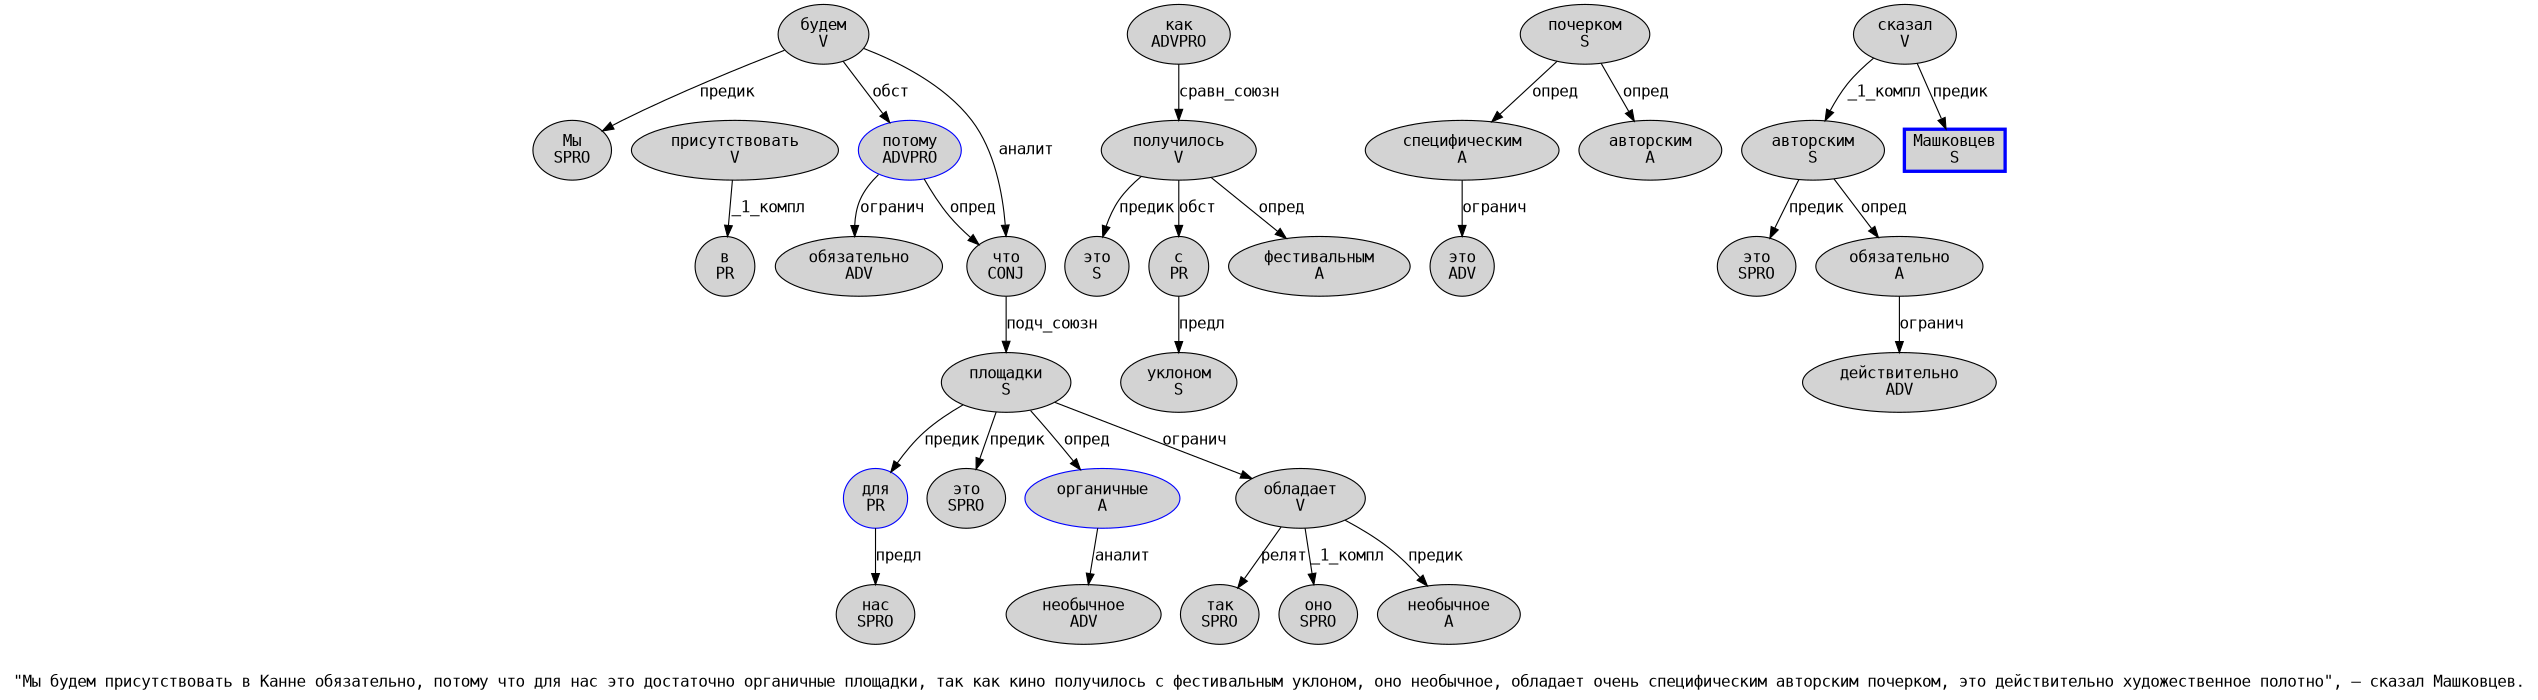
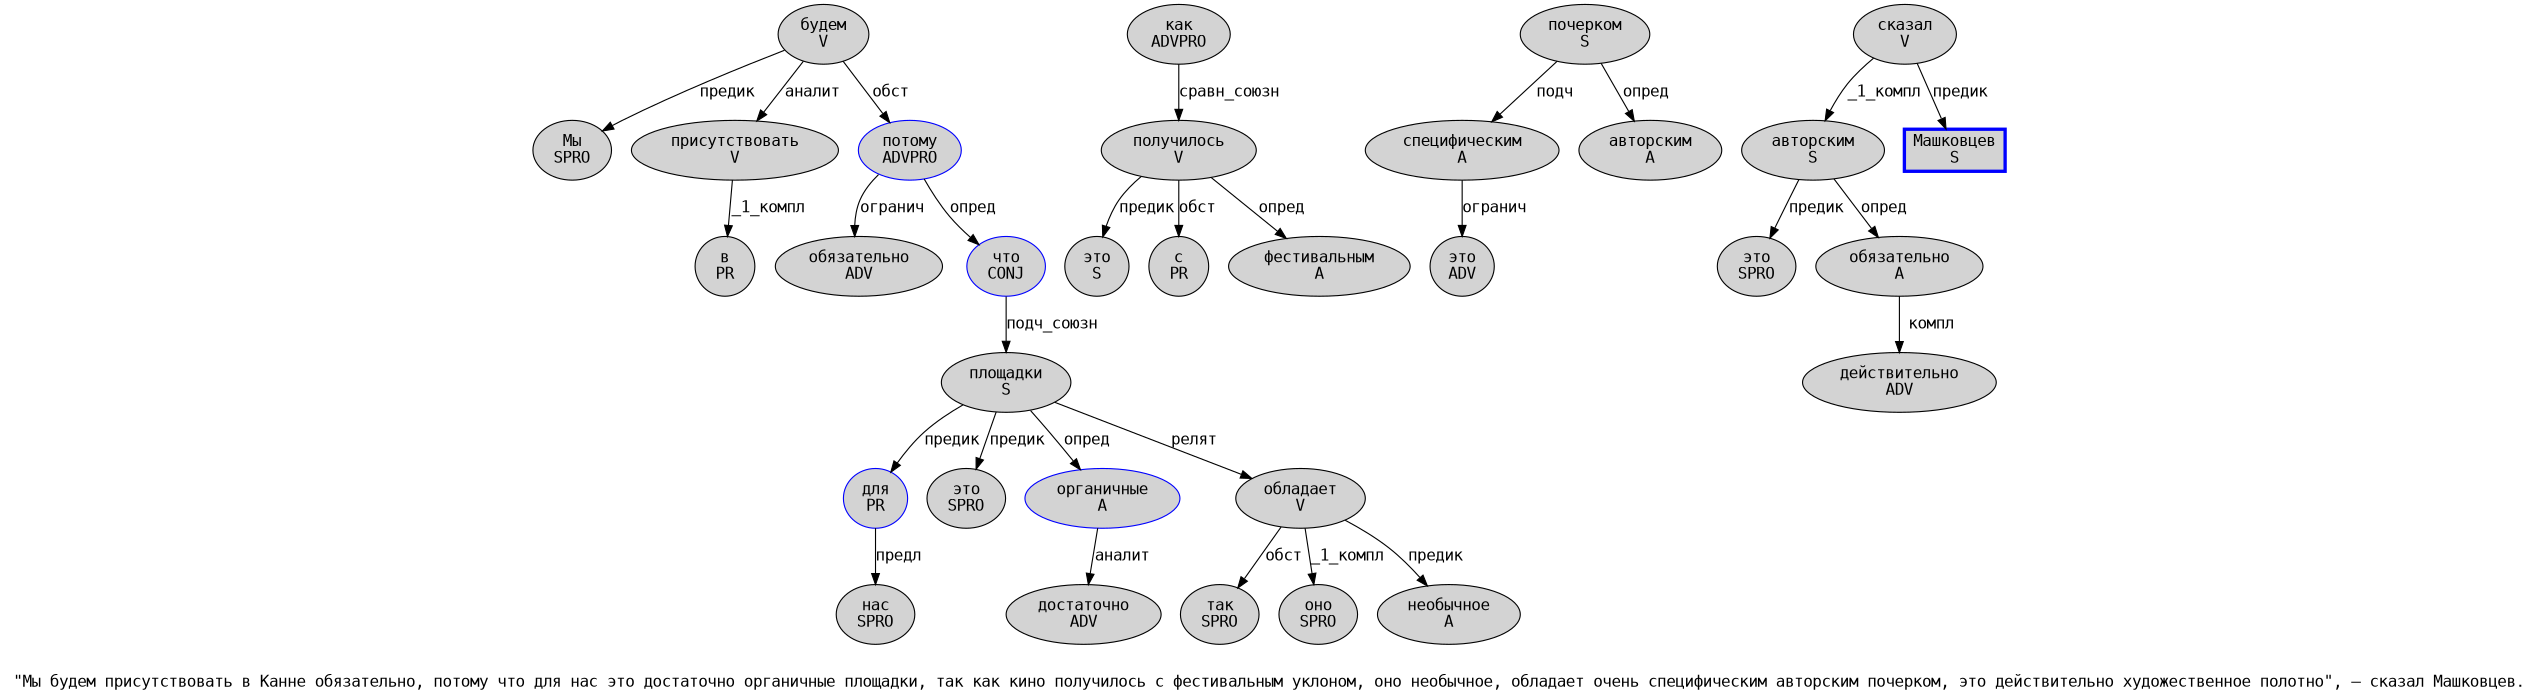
  digraph {
    fontname="DejaVu Sans Mono"
    label="\"Мы будем присутствовать в Канне обязательно, потому что для нас это достаточно органичные площадки, так как кино получилось с фестивальным уклоном, оно необычное, обладает очень специфическим авторским почерком, это действительно художественное полотно\", — сказал Машковцев."
    node [fillcolor=lightgray fontname="DejaVu Sans Mono" penwidth=1 shape=ellipse style=filled]
    edge [fontname="DejaVu Sans Mono"]
    n1 [label="Мы\nSPRO"]
    n2 [label="будем\nV"]
    n3 [label="присутствовать\nV"]
    n4 [color=blue label="потому\nADVPRO"]
    n5 [label="в\nPR"]
    n6 [label="обязательно\nADV"]
-   n7 [label="что\nCONJ"]
+   n7 [label="что\nCONJ" color=blue]
    n8 [label="площадки\nS"]
    n9 [color=blue label="для\nPR"]
    n10 [label="это\nSPRO"]
    n11 [color=blue label="органичные\nA"]
    n12 [label="обладает\nV"]
    n13 [label="нас\nSPRO"]
-   n14 [label="необычное\nADV"]
+   n14 [label="достаточно\nADV"]
    n15 [label="так\nSPRO"]
    n16 [label="оно\nSPRO"]
    n17 [label="необычное\nA"]
    n18 [label="как\nADVPRO"]
    n19 [label="получилось\nV"]
    n20 [label="это\nS"]
    n21 [label="с\nPR"]
    n22 [label="фестивальным\nA"]
-   n23 [label="уклоном\nS"]
    n24 [label="почерком\nS"]
    n25 [label="специфическим\nA"]
    n26 [label="авторским\nA"]
    n27 [label="это\nADV"]
    n28 [label="это\nSPRO"]
    n29 [label="действительно\nADV"]
    n30 [label="обязательно\nA"]
    n31 [label="авторским\nS"]
    n32 [label="сказал\nV"]
    n33 [color=blue label="Машковцев\nS" penwidth=3 shape=box]
    n2 -> n1 [label="предик"]
-   n2 -> n7 [label="аналит"]
+   n2 -> n3 [label="аналит"]
    n2 -> n4 [label="обст"]
    n3 -> n5 [label="_1_компл"]
    n4 -> n6 [label="огранич"]
    n4 -> n7 [label="опред"]
    n7 -> n8 [label="подч_союзн"]
    n8 -> n9 [label="предик"]
    n8 -> n10 [label="предик"]
    n8 -> n11 [label="опред"]
-   n8 -> n12 [label="огранич"]
+   n8 -> n12 [label="релят"]
    n9 -> n13 [label="предл"]
    n11 -> n14 [label="аналит"]
-   n12 -> n15 [label="релят"]
+   n12 -> n15 [label="обст"]
    n12 -> n16 [label="_1_компл"]
    n12 -> n17 [label="предик"]
    n18 -> n19 [label="сравн_союзн"]
    n19 -> n20 [label="предик"]
    n19 -> n21 [label="обст"]
    n19 -> n22 [label="опред"]
-   n21 -> n23 [label="предл"]
-   n24 -> n25 [label="опред"]
+   n24 -> n25 [label="подч"]
    n24 -> n26 [label="опред"]
    n25 -> n27 [label="огранич"]
-   n30 -> n29 [label="огранич"]
+   n30 -> n29 [label="компл"]
    n31 -> n28 [label="предик"]
    n31 -> n30 [label="опред"]
    n32 -> n31 [label="_1_компл"]
    n32 -> n33 [label="предик"]
  }
